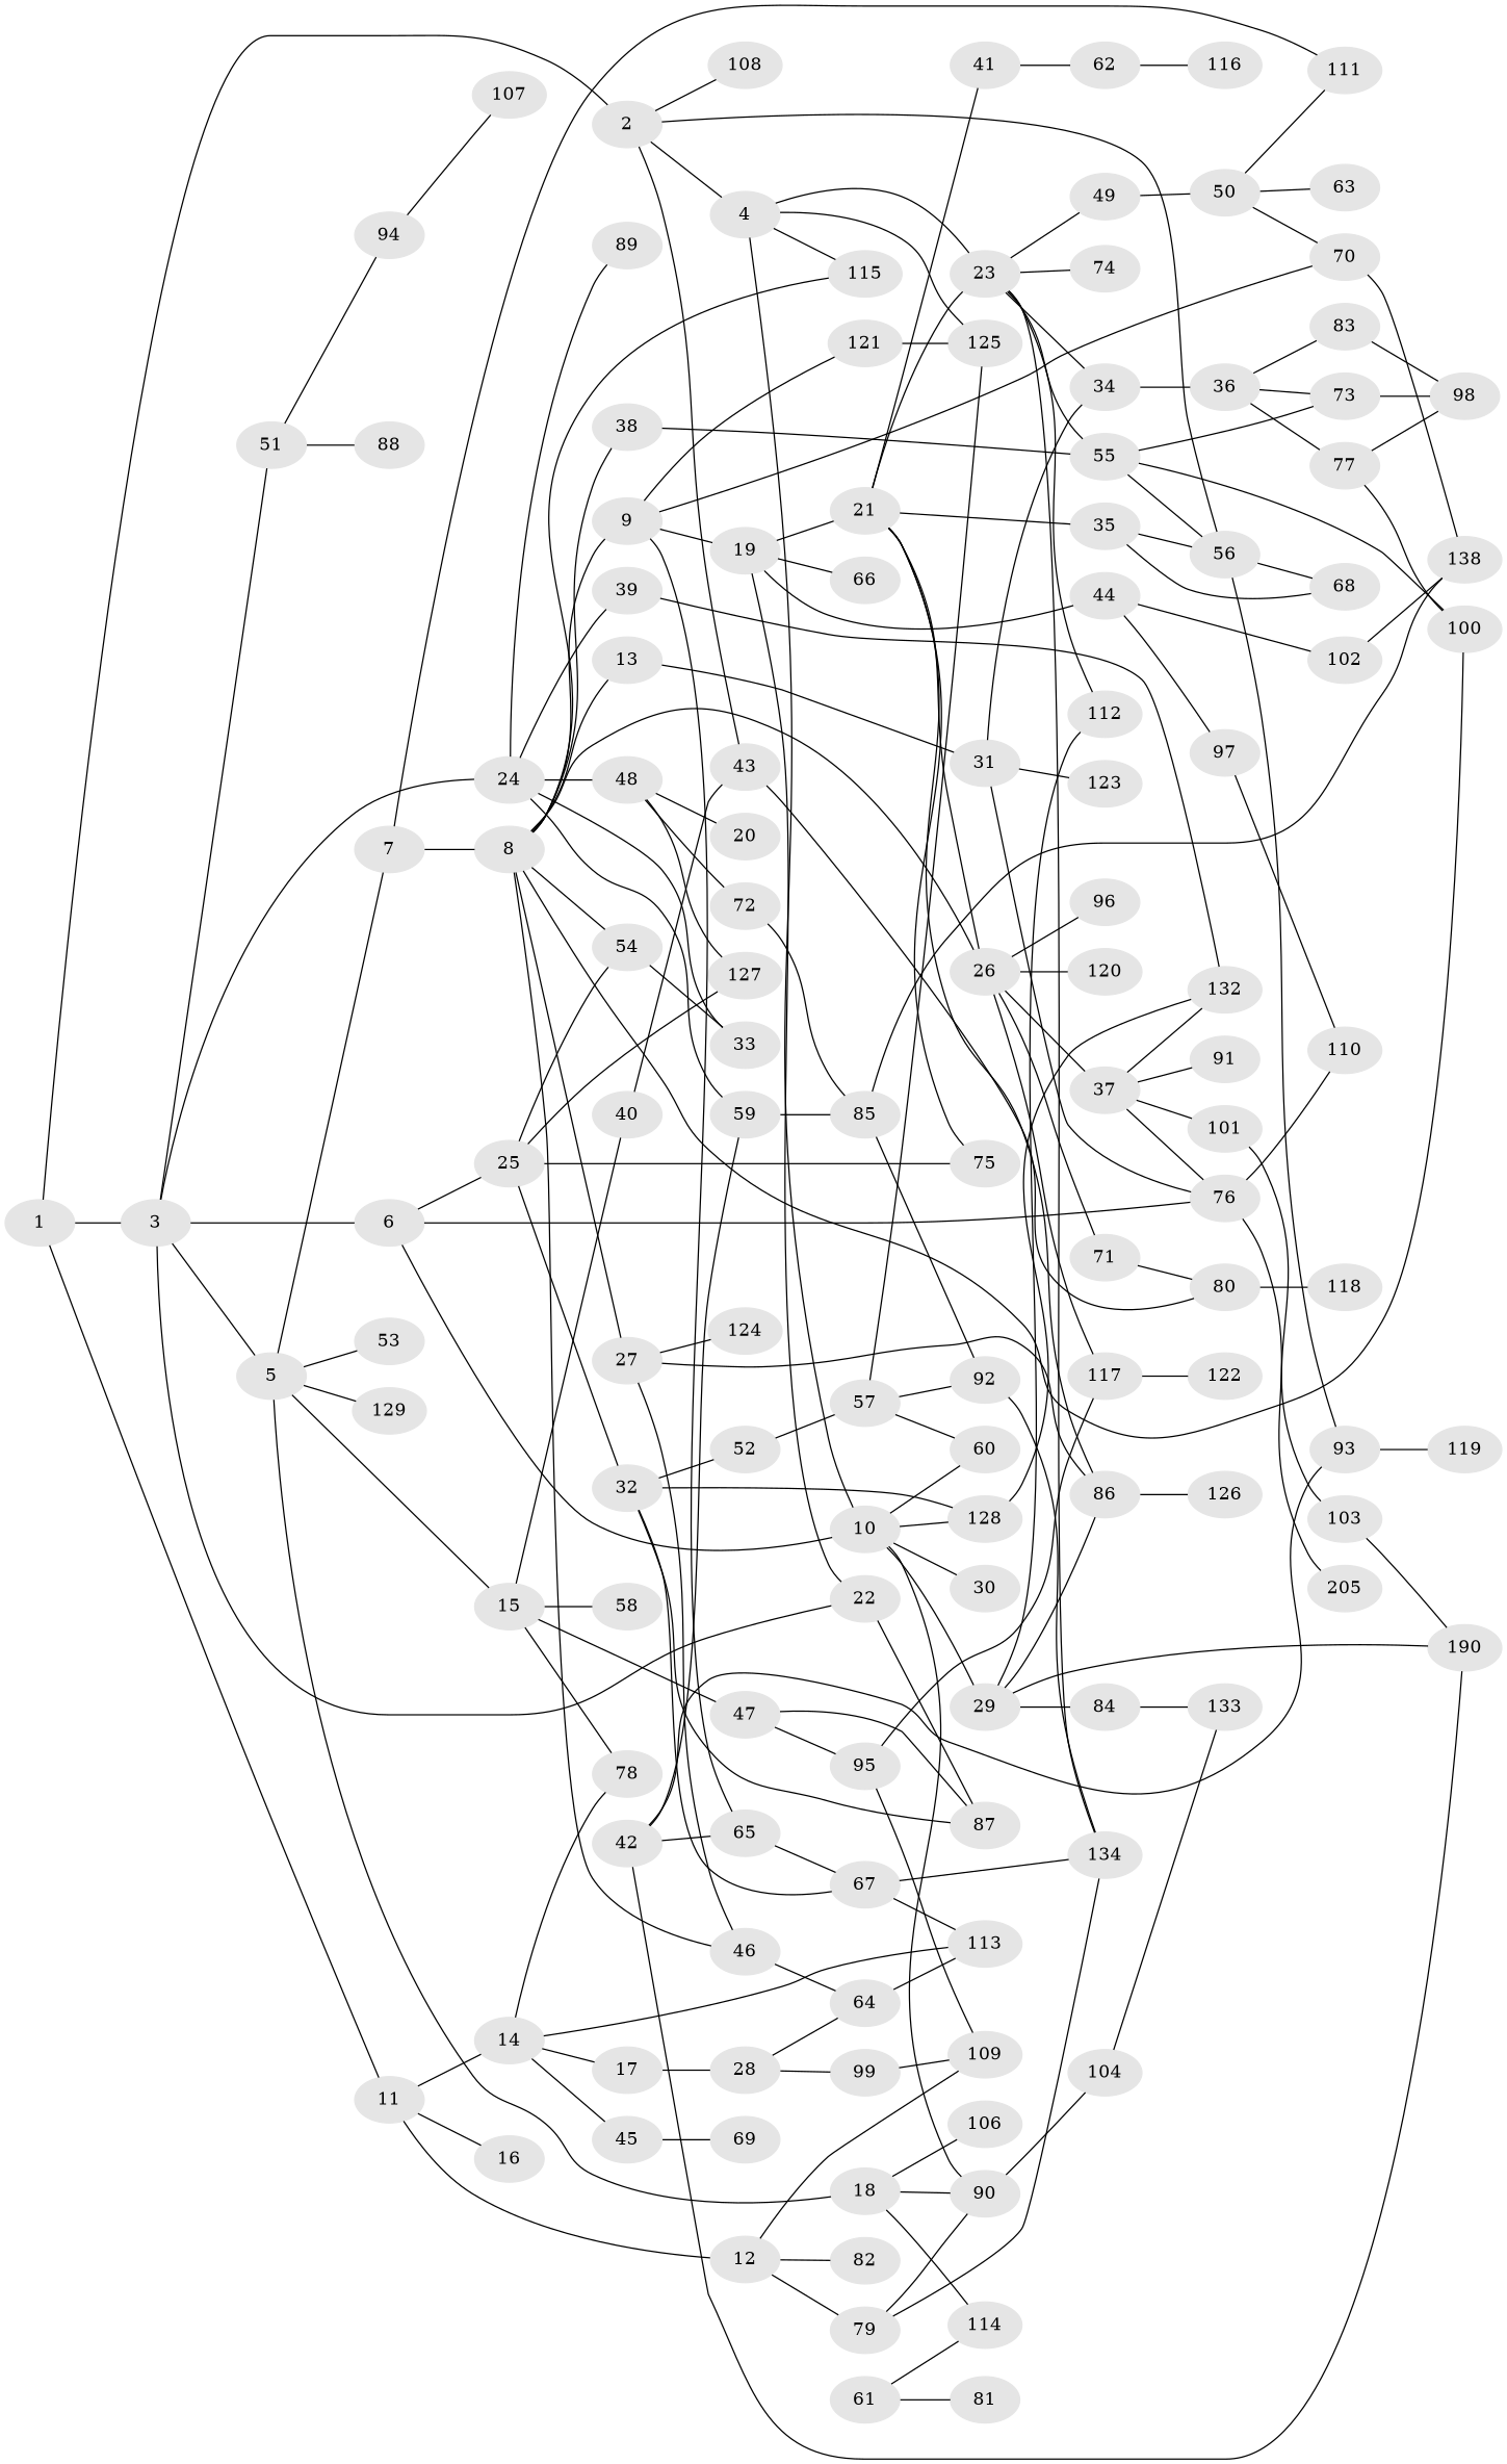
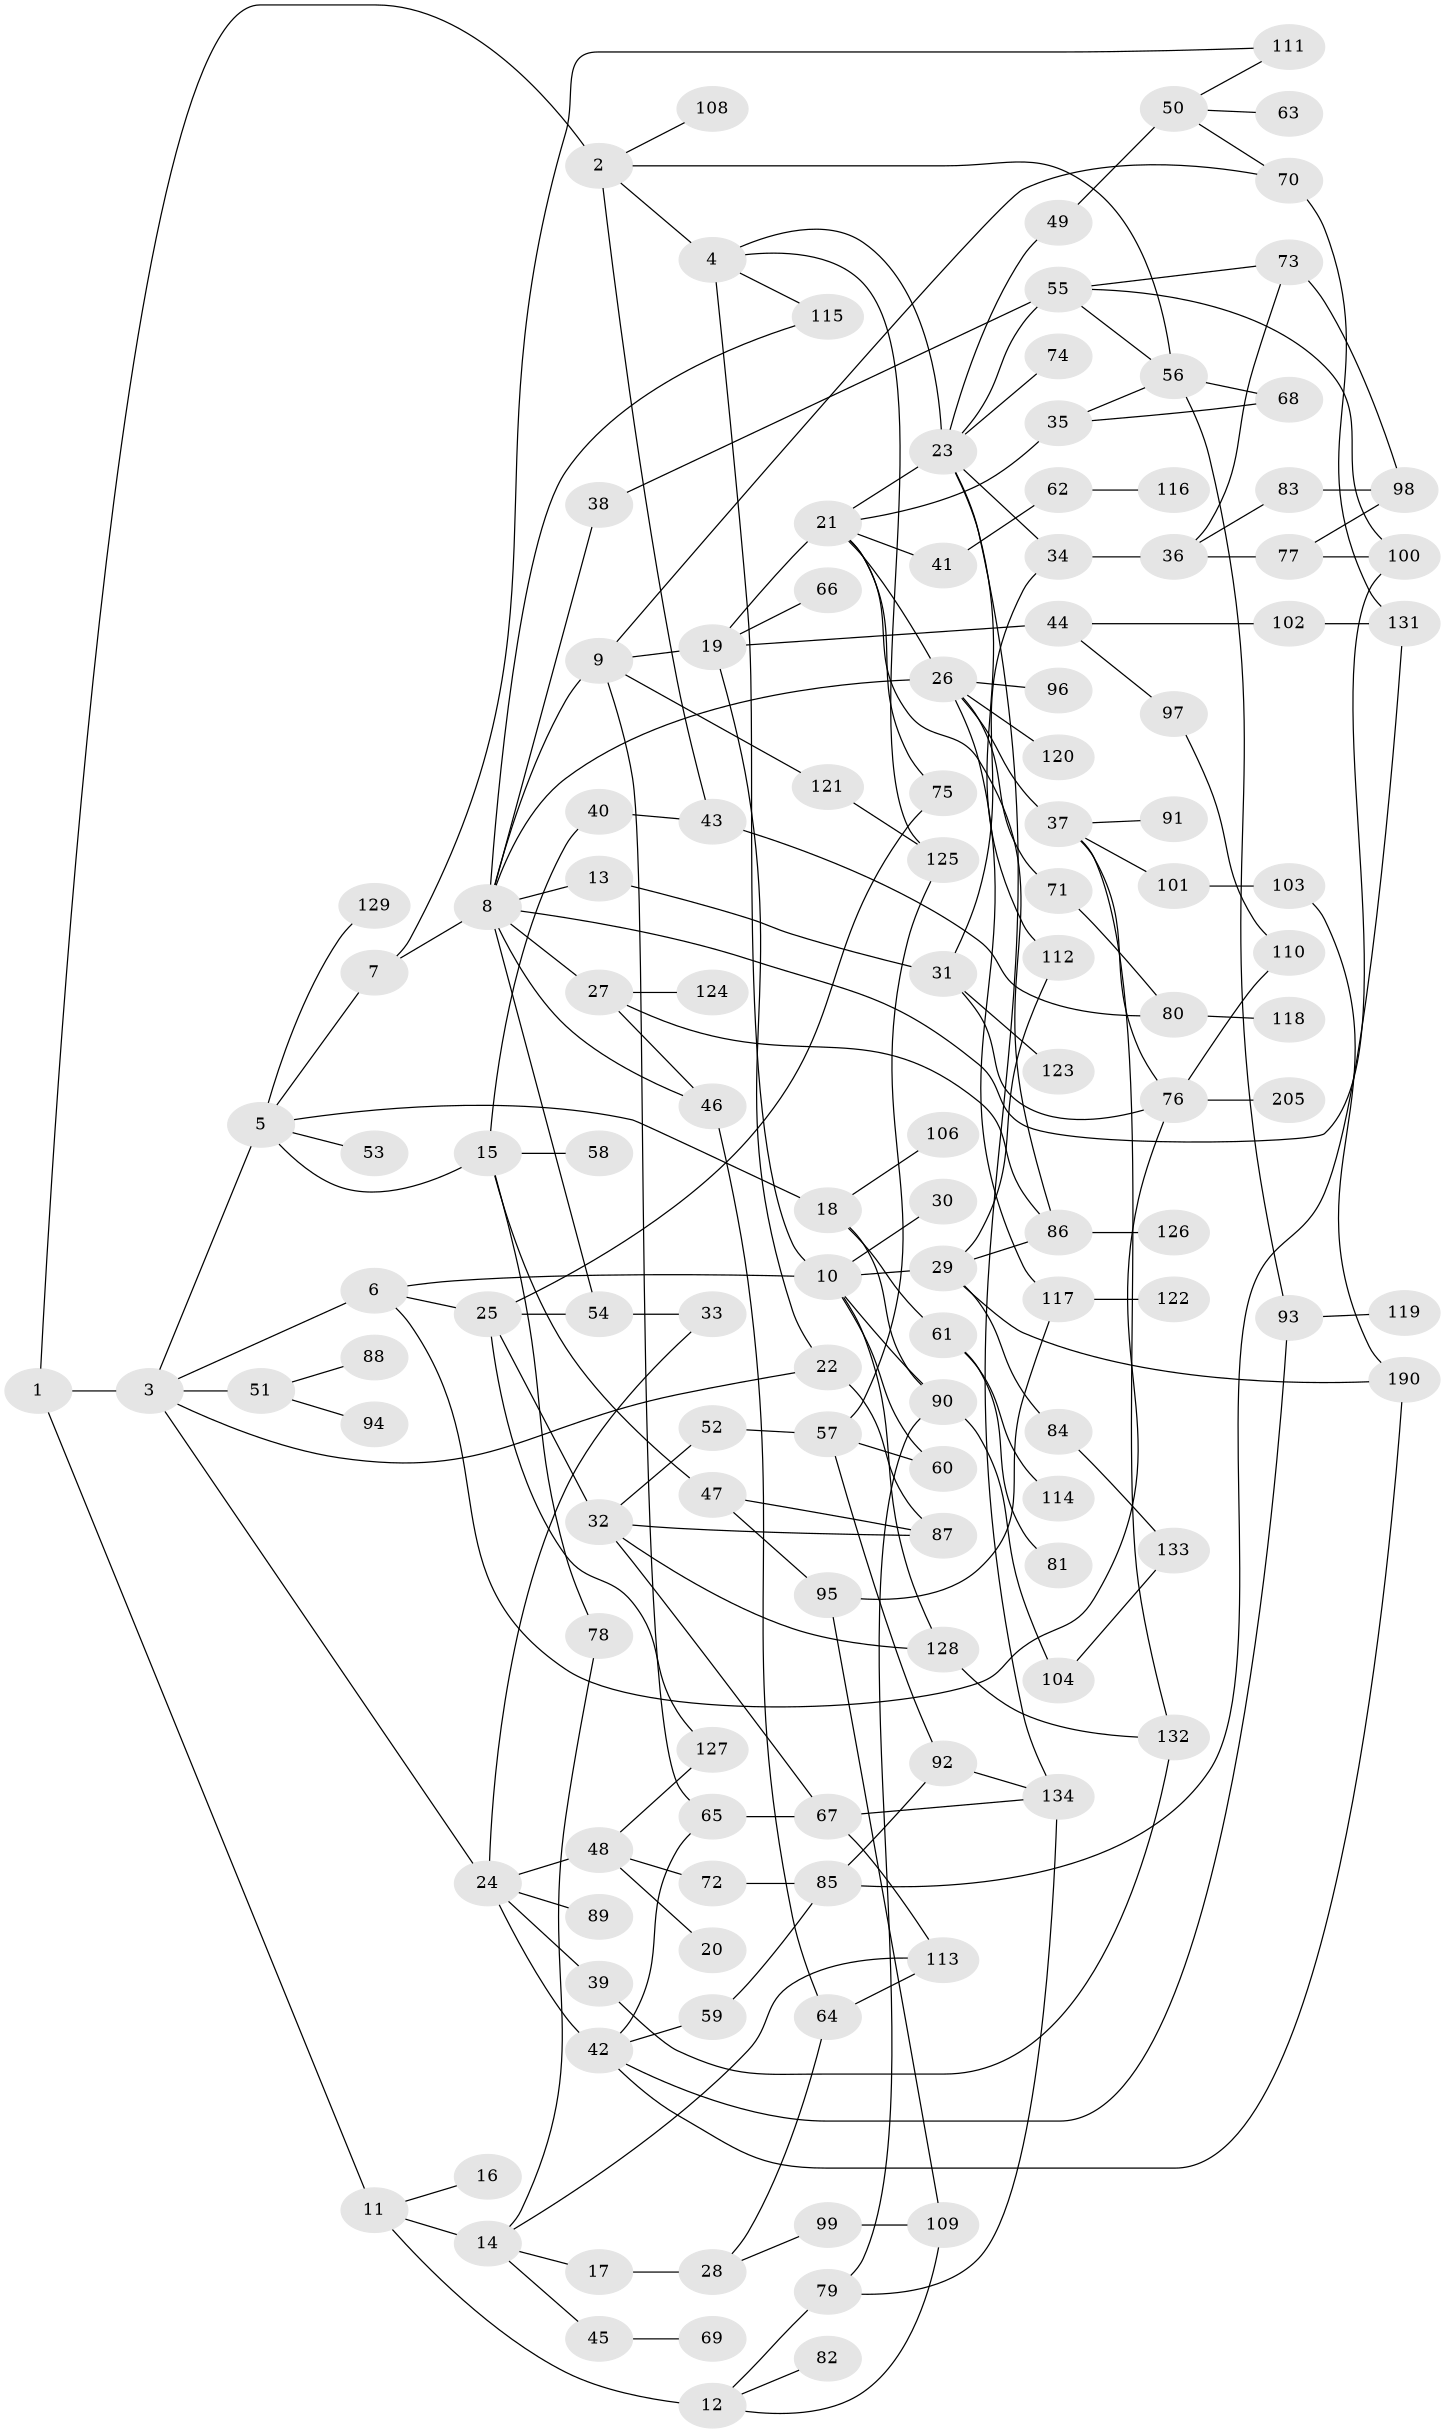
  graph {
    rankdir=LR
    node [color=gray90 style=filled]
    1
    2
    3
    11
    4
    43
    56
    108
    5
    6
    22
    24
    51
    12
    14
    16
    10
    23
    115
    125
    80
    68
    93
    7
    15
    18
    53
    129
    25
    76
    87
    33
    39
    42
    48
    89
    88
    94
    29
    30
    60
    90
    128
    34
    49
    55
    74
    112
    134
    8
    111
    78
    40
    47
    58
    61
    106
    54
    75
    32
    127
    n62 [label=205]
    110
    9
    13
    26
    27
    38
    46
    100
    19
    65
    70
    121
    31
    37
    71
    96
    117
    120
    86
    124
    64
    21
    44
    66
    67
-   131 [label=138]
+   131
    84
    n90 [label=190]
    104
    132
    79
    82
    109
    45
    17
    113
    69
    123
    28
    95
    99
    81
    114
    35
    41
    97
    102
    62
    126
    36
    50
    73
    59
    20
    72
    52
    91
    101
    122
    133
    57
    77
    83
    98
    103
    116
    85
    119
    118
    63
-   107
    92
    1 -- 2
    1 -- 3
    1 -- 11
    2 -- 4
    2 -- 43
    2 -- 56
    2 -- 108
    3 -- 5
    3 -- 6
    3 -- 22
    3 -- 24
    3 -- 51
    11 -- 12
    11 -- 14
    11 -- 16
    4 -- 10
    4 -- 23
    4 -- 115
    4 -- 125
    43 -- 80
    56 -- 68
    56 -- 93
    5 -- 7
    5 -- 15
    5 -- 18
    5 -- 53
    5 -- 129
    6 -- 10
    6 -- 25
    6 -- 76
    22 -- 87
    24 -- 33
    24 -- 39
-   24 -- 59
+   24 -- 42
    24 -- 48
    24 -- 89
    51 -- 88
    51 -- 94
    12 -- 79
    12 -- 82
    12 -- 109
    14 -- 78
    14 -- 45
    14 -- 17
    14 -- 113
    10 -- 29
    10 -- 30
    10 -- 60
    10 -- 90
    10 -- 128
    23 -- 34
    23 -- 49
    23 -- 55
    23 -- 74
    23 -- 112
    23 -- 134
    80 -- 118
    93 -- 119
    7 -- 8
    7 -- 111
    15 -- 78
    15 -- 40
    15 -- 47
    15 -- 58
    18 -- 90
-   18 -- 114
+   18 -- 61
    18 -- 106
    25 -- 54
    25 -- 75
    25 -- 32
    25 -- 127
    76 -- n62
    76 -- 110
    39 -- 132
    42 -- 93
    42 -- 65
    42 -- n90
    42 -- 59
    48 -- 127
    48 -- 20
    48 -- 72
-   94 -- 107
    29 -- 112
    29 -- 86
    29 -- 84
    29 -- n90
    90 -- 104
    128 -- 132
    34 -- 36
    49 -- 50
    55 -- 56
    55 -- 100
    55 -- 73
    8 -- 115
    8 -- 54
    8 -- 9
    8 -- 13
    8 -- 26
    8 -- 27
    8 -- 38
    8 -- 46
    8 -- 100
    40 -- 43
    47 -- 87
    47 -- 95
    61 -- 81
    61 -- 114
    54 -- 33
    32 -- 87
    32 -- 128
    32 -- 67
    32 -- 52
    9 -- 19
    9 -- 65
    9 -- 70
    9 -- 121
    13 -- 31
    26 -- 37
    26 -- 71
    26 -- 96
    26 -- 117
    26 -- 120
    27 -- 46
    27 -- 86
    27 -- 124
    38 -- 55
    46 -- 64
    19 -- 22
    19 -- 21
    19 -- 44
    19 -- 66
    65 -- 67
    70 -- 131
    121 -- 125
    31 -- 76
    31 -- 34
    31 -- 123
    37 -- 76
    37 -- 132
    37 -- 91
    37 -- 101
    71 -- 80
    117 -- 122
    86 -- 126
    64 -- 113
    21 -- 23
    21 -- 75
    21 -- 26
    21 -- 86
    21 -- 35
    21 -- 41
    44 -- 97
    44 -- 102
    67 -- 134
    67 -- 113
    84 -- 133
    104 -- 133
    79 -- 90
    79 -- 134
    45 -- 69
    17 -- 28
    28 -- 64
    28 -- 99
    95 -- 117
    95 -- 109
    99 -- 109
    35 -- 56
    35 -- 68
    41 -- 62
    97 -- 110
    102 -- 131
    62 -- 116
    36 -- 73
    36 -- 77
    36 -- 83
    50 -- 111
    50 -- 70
    50 -- 63
    73 -- 98
    59 -- 85
    72 -- 85
    52 -- 57
    101 -- 103
    57 -- 125
    57 -- 60
    57 -- 92
    77 -- 100
    77 -- 98
    83 -- 98
    103 -- n90
    85 -- 131
    85 -- 92
    92 -- 134
  }
